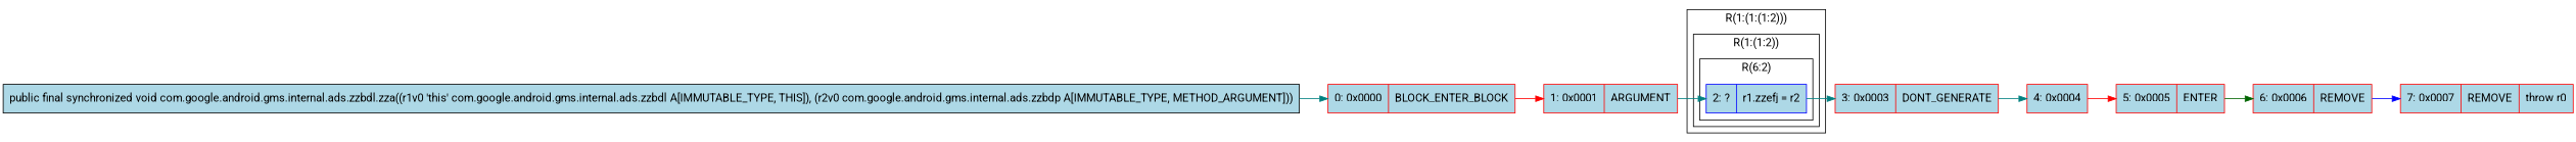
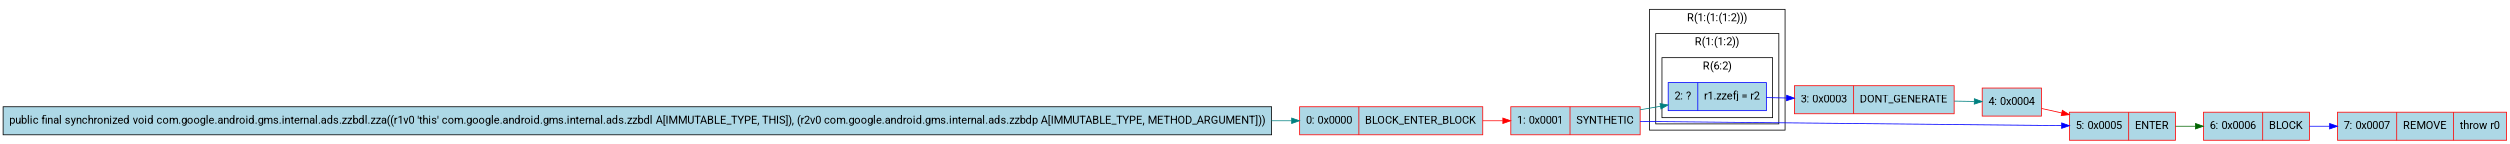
  digraph {
    fontname=Roboto
    rankdir=LR
    node [color=red fillcolor=lightblue fontname=Roboto shape=record style=filled]
    edge [color=blue fontname=Roboto]
    n1 [color=blue label="{2\:\ ?|r1.zzefj = r2\l}"]
    n2 [label="{3\:\ 0x0003|DONT_GENERATE\l}"]
    n3 [label="{4\:\ 0x0004}"]
    n4 [label="{5\:\ 0x0005|ENTER\l}"]
-   n5 [label="{6\:\ 0x0006|REMOVE\l}"]
+   n5 [label="{6\:\ 0x0006|BLOCK\l}"]
    n6 [label="{0\:\ 0x0000|BLOCK_ENTER_BLOCK\l}"]
-   n7 [label="{1\:\ 0x0001|ARGUMENT\l}"]
+   n7 [label="{1\:\ 0x0001|SYNTHETIC\l}"]
    n8 [label="{7\:\ 0x0007|REMOVE\l|throw r0\l}"]
    n9 [label="{public final synchronized void com.google.android.gms.internal.ads.zzbdl.zza((r1v0 'this' com.google.android.gms.internal.ads.zzbdl A[IMMUTABLE_TYPE, THIS]), (r2v0 com.google.android.gms.internal.ads.zzbdp A[IMMUTABLE_TYPE, METHOD_ARGUMENT])) }" color=""]
    subgraph cluster_1 {
      label="R(1:(1:(1:2)))"
      subgraph cluster_2 {
        label="R(1:(1:2))"
        subgraph cluster_3 {
          label="R(6:2)"
          n1
        }
      }
    }
-   n1 -> n2 [color=teal]
+   n1 -> n2
    n2 -> n3 [color=teal]
    n3 -> n4 [color=red]
    n4 -> n5 [color=darkgreen]
    n5 -> n8
    n6 -> n7 [color=red]
    n7 -> n1 [color=teal]
+   n7 -> n4
    n9 -> n6 [color=teal]
  }
